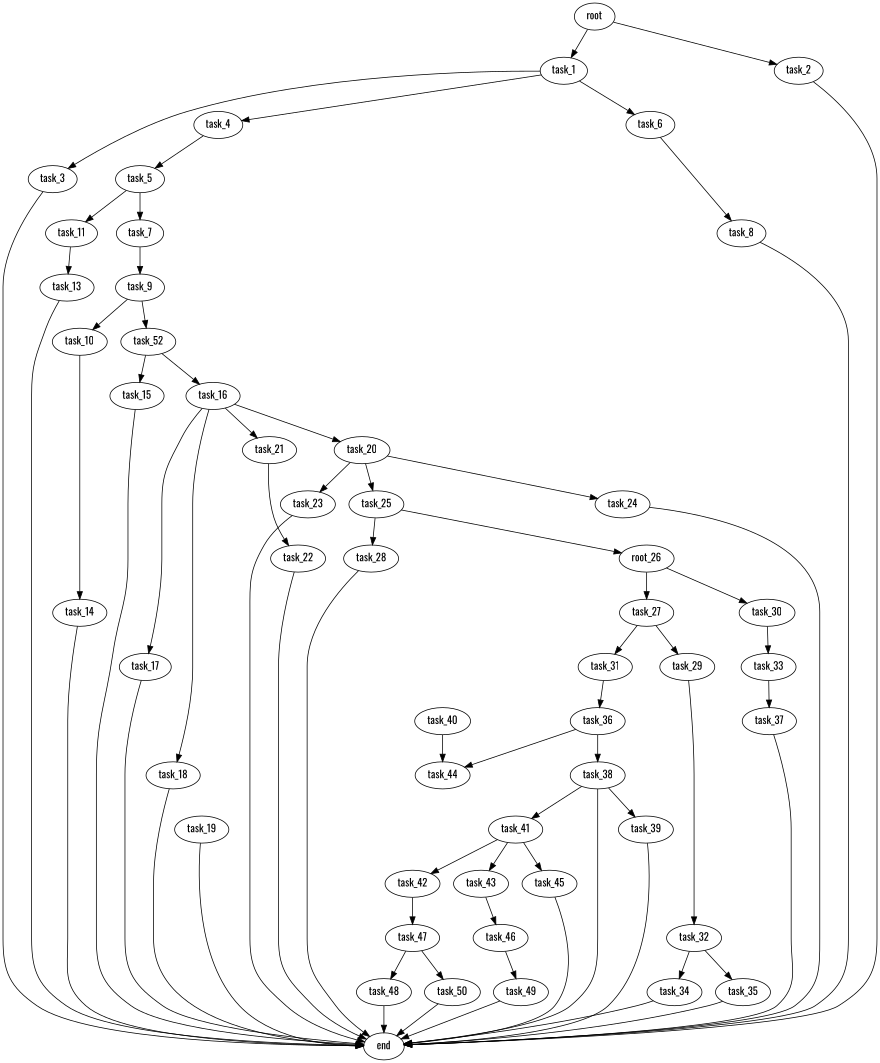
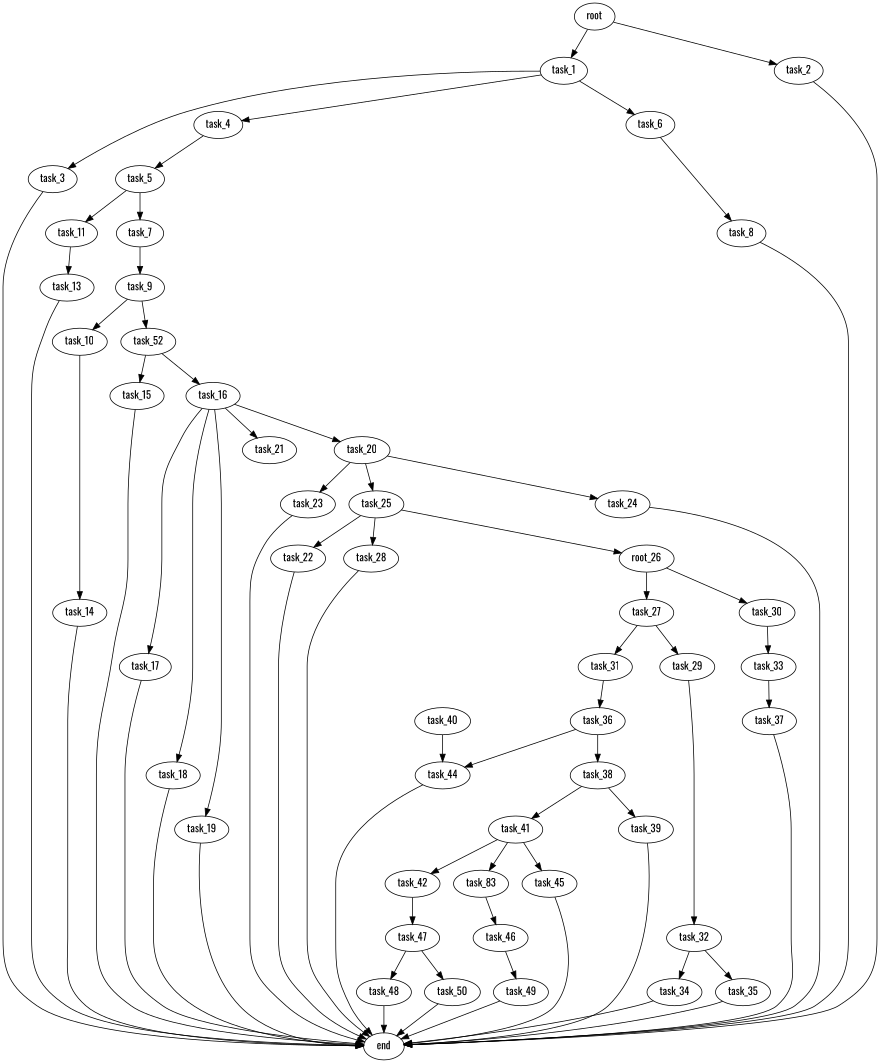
  digraph {
    fontname=Oswald
    node [fontname=Oswald]
    edge [fontname=Oswald]
    root
    task_1
    task_2
    task_3
    task_4
    task_6
    end
    task_5
    task_8
    task_7
    task_11
    task_9
    task_13
    task_10
    n15 [label=task_52]
    task_14
    task_15
    task_16
    task_17
    task_18
    task_19
    task_20
    task_21
    task_23
    task_24
    task_25
    task_22
    n28 [label=root_26]
    task_28
    task_27
    task_30
    task_29
    task_31
    task_33
    task_32
    task_36
    task_34
    task_35
    task_37
    task_38
    task_44
    task_39
    task_41
    task_40
    task_42
-   task_43
+   task_43 [label=task_83]
    task_45
    task_47
    task_46
    task_48
    task_50
    task_49
    root -> task_1
    root -> task_2
    task_1 -> task_3
    task_1 -> task_4
    task_1 -> task_6
    task_2 -> end
    task_3 -> end
    task_4 -> task_5
    task_6 -> task_8
    task_5 -> task_7
    task_5 -> task_11
    task_8 -> end
    task_7 -> task_9
    task_11 -> task_13
    task_9 -> task_10
    task_9 -> n15
    task_13 -> end
    task_10 -> task_14
    n15 -> task_15
    n15 -> task_16
    task_14 -> end
    task_15 -> end
    task_16 -> task_17
    task_16 -> task_18
+   task_16 -> task_19
    task_16 -> task_20
    task_16 -> task_21
    task_17 -> end
    task_18 -> end
    task_19 -> end
    task_20 -> task_23
    task_20 -> task_24
    task_20 -> task_25
-   task_21 -> task_22
+   task_25 -> task_22
    task_23 -> end
    task_24 -> end
    task_25 -> n28
    task_25 -> task_28
    task_22 -> end
    n28 -> task_27
    n28 -> task_30
    task_28 -> end
    task_27 -> task_29
    task_27 -> task_31
    task_30 -> task_33
    task_29 -> task_32
    task_31 -> task_36
    task_33 -> task_37
    task_32 -> task_34
    task_32 -> task_35
    task_36 -> task_38
    task_36 -> task_44
    task_34 -> end
    task_35 -> end
    task_37 -> end
    task_38 -> task_39
    task_38 -> task_41
-   task_38 -> end
+   task_44 -> end
    task_39 -> end
    task_41 -> task_42
    task_41 -> task_43
    task_41 -> task_45
    task_40 -> task_44
    task_42 -> task_47
    task_43 -> task_46
    task_45 -> end
    task_47 -> task_48
    task_47 -> task_50
    task_46 -> task_49
    task_48 -> end
    task_50 -> end
    task_49 -> end
  }
